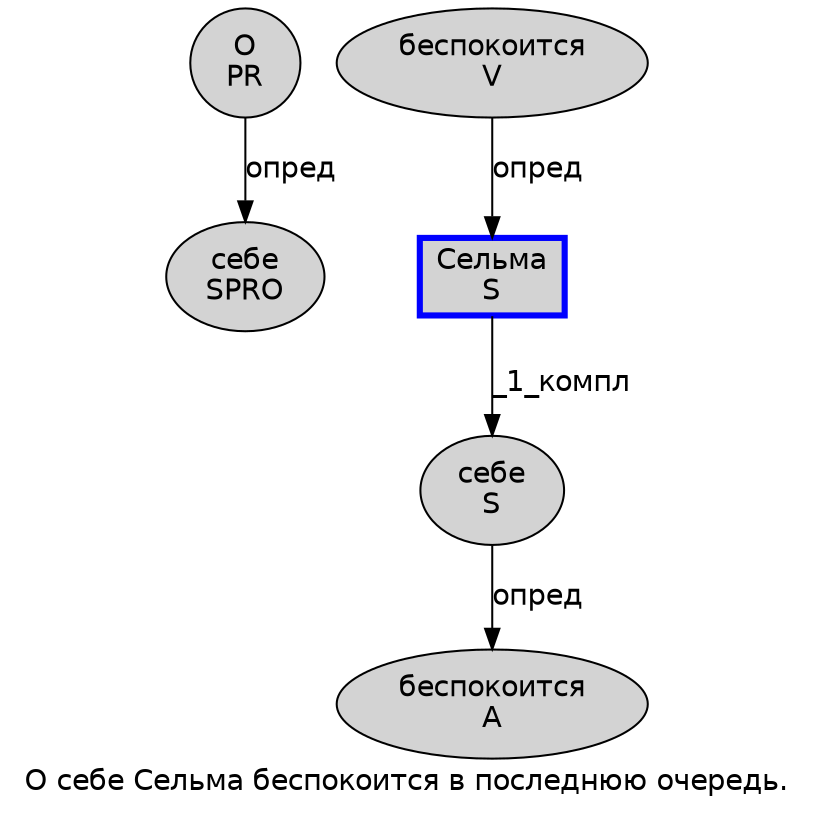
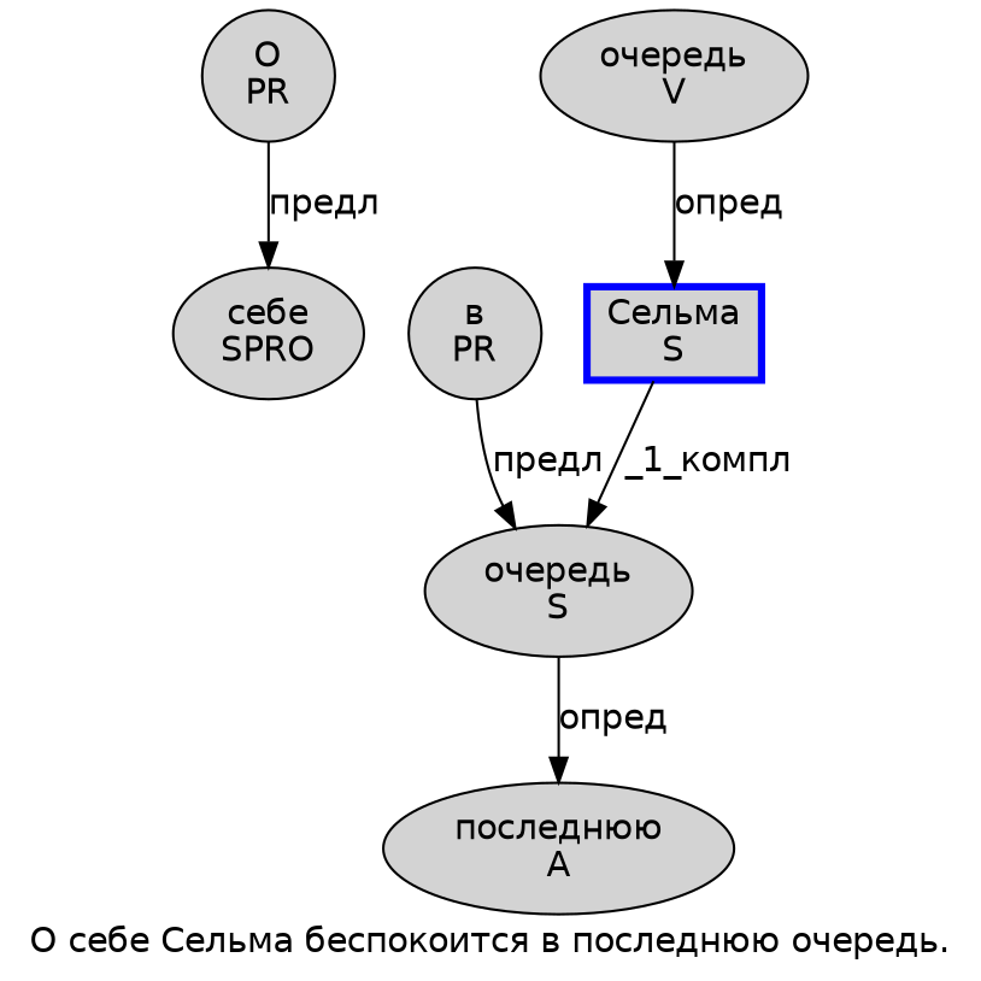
  digraph {
    fontname="DejaVu Sans"
    label="О себе Сельма беспокоится в последнюю очередь."
    node [fillcolor=lightgray fontname="DejaVu Sans" penwidth=1 shape=ellipse style=filled]
    edge [fontname="DejaVu Sans"]
    n1 [label="О\nPR"]
    n2 [label="себе\nSPRO"]
    n3 [color=blue label="Сельма\nS" penwidth=3 shape=box]
-   n4 [label="себе\nS"]
-   n5 [label="беспокоится\nV"]
-   n7 [label="беспокоится\nA"]
-   n1 -> n2 [label="опред"]
+   n4 [label="очередь\nS"]
+   n5 [label="очередь\nV"]
+   n6 [label="в\nPR"]
+   n7 [label="последнюю\nA"]
+   n1 -> n2 [label="предл"]
    n3 -> n4 [label="_1_компл"]
    n4 -> n7 [label="опред"]
    n5 -> n3 [label="опред"]
+   n6 -> n4 [label="предл"]
  }
